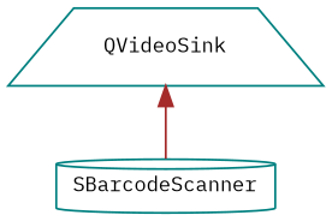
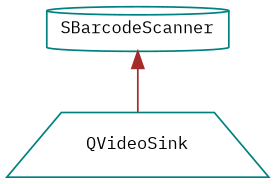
  digraph {
    rankdir=TB
    fontname="IBM Plex Mono"
    node [color=teal fillcolor=white fontname="IBM Plex Mono" fontsize=10 style=filled]
    n1 [height=0.2 label=QVideoSink shape=trapezium width=0.4]
    n2 [height=0.2 label=SBarcodeScanner shape=cylinder width=0.4]
-   n1 -> n2 [color=brown dir=back fontname="IBM Plex Mono" fontsize=10 labelfontname=Helvetica labelfontsize=10 style=solid]
+   n2 -> n1 [color=brown dir=back fontname="IBM Plex Mono" fontsize=10 labelfontname=Helvetica labelfontsize=10 style=solid]
  }
